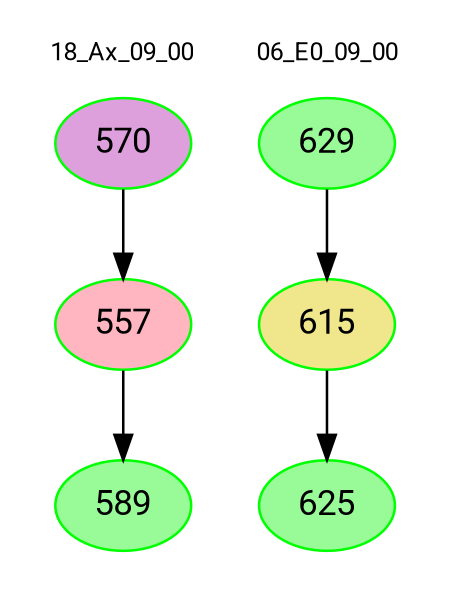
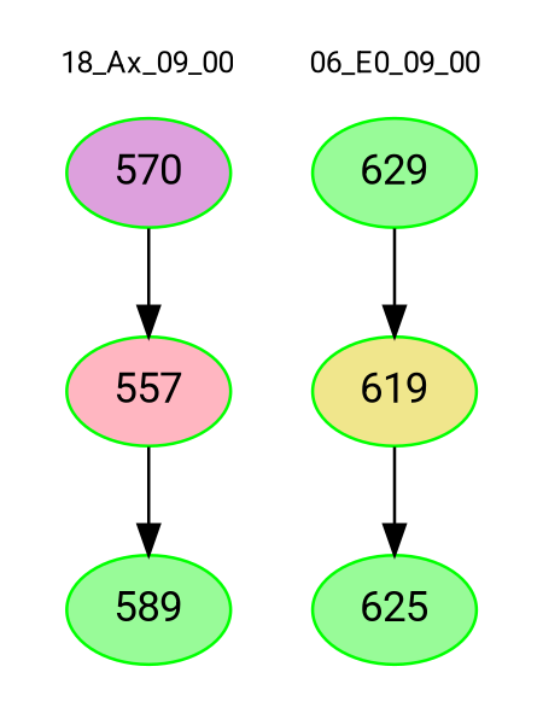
  digraph {
    fontname=Roboto
    node [color=green fillcolor=palegreen fontname=Roboto style=filled]
    edge [color=black fontname=Roboto]
    n1 [fillcolor=plum label=570]
    n2 [fillcolor=lightpink label=557]
    n3 [label=589]
    n4 [label=629]
-   n5 [fillcolor=khaki label=615]
+   n5 [fillcolor=khaki label=619]
    n6 [label=625]
    subgraph cluster_1 {
      color=white
      fontsize=10
      label="18_Ax_09_00"
      n1
      n2
      n3
    }
    subgraph cluster_2 {
      color=white
      fontsize=10
      label="06_E0_09_00"
      n4
      n5
      n6
    }
    n1 -> n2
    n2 -> n3
    n4 -> n5
    n5 -> n6
  }
